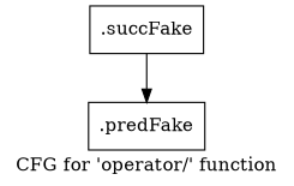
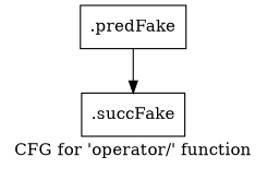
  digraph {
    label="CFG for 'operator/' function"
    node [shape=record]
    n1 [label="{.predFake}"]
    n2 [filename="../../../../src/ban_s3.cpp" label="{.succFake}" linenumber=151]
-   n2 -> n1 [callList="5:149" execusionnum=0 filename="../../../../src/ban_s3.cpp" memoryops="; ; ; "]
+   n1 -> n2 [callList="5:149" execusionnum=0 filename="../../../../src/ban_s3.cpp" memoryops="; ; ; "]
  }
